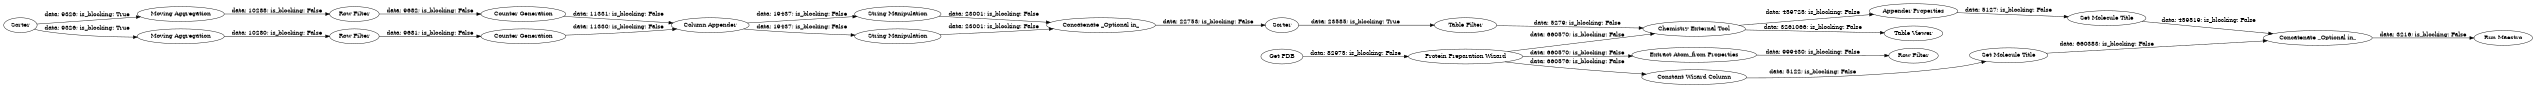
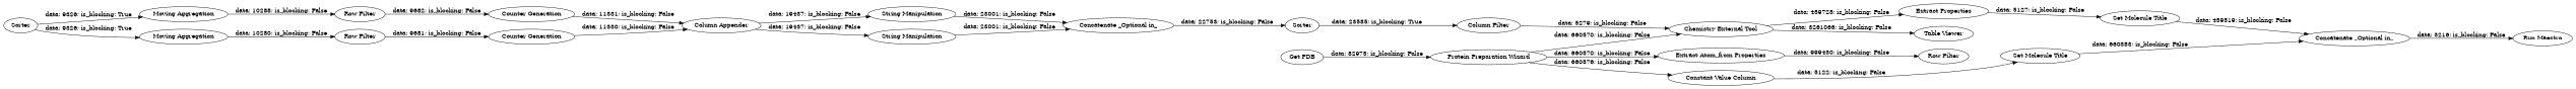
  digraph {
    rankdir=LR
    n1 [label=Sorter]
    n2 [label="Moving Aggregation"]
    n3 [label="Moving Aggregation"]
    n4 [label="Row Filter"]
    n5 [label="Row Filter"]
    n6 [label="Counter Generation"]
    n7 [label="Column Appender"]
    n8 [label="String Manipulation"]
    n9 [label="String Manipulation"]
-   n10 [label="Appender Properties"]
+   n10 [label="Extract Properties"]
    n11 [label="Set Molecule Title"]
    n12 [label="Concatenate _Optional in_"]
    n13 [label="Concatenate _Optional in_"]
    n14 [label=Sorter]
-   n15 [label="Table Filter"]
+   n15 [label="Column Filter"]
    n16 [label="Run Maestro"]
    n17 [label="Get PDB"]
    n18 [label="Protein Preparation Wizard"]
    n19 [label="Extract Atom_from Properties"]
    n20 [label="Chemistry External Tool"]
-   n21 [label="Constant Wizard Column"]
+   n21 [label="Constant Value Column"]
    n22 [label="Counter Generation"]
    n23 [label="Table Viewer"]
    n24 [label="Set Molecule Title"]
    n25 [label="Row Filter"]
    n1 -> n2 [label="data: 9326; is_blocking: True"]
    n1 -> n3 [label="data: 9326; is_blocking: True"]
    n2 -> n4 [label="data: 10288; is_blocking: False"]
    n3 -> n5 [label="data: 10280; is_blocking: False"]
    n4 -> n6 [label="data: 9682; is_blocking: False"]
    n5 -> n22 [label="data: 9681; is_blocking: False"]
    n6 -> n7 [label="data: 11331; is_blocking: False"]
    n7 -> n8 [label="data: 19437; is_blocking: False"]
    n7 -> n9 [label="data: 19437; is_blocking: False"]
    n8 -> n13 [label="data: 23001; is_blocking: False"]
    n9 -> n13 [label="data: 23001; is_blocking: False"]
    n10 -> n11 [label="data: 5127; is_blocking: False"]
    n11 -> n12 [label="data: 459519; is_blocking: False"]
    n12 -> n16 [label="data: 3216; is_blocking: False"]
    n13 -> n14 [label="data: 22753; is_blocking: False"]
    n14 -> n15 [label="data: 23585; is_blocking: True"]
    n15 -> n20 [label="data: 5279; is_blocking: False"]
    n17 -> n18 [label="data: 82975; is_blocking: False"]
    n18 -> n19 [label="data: 660570; is_blocking: False"]
    n18 -> n20 [label="data: 660570; is_blocking: False"]
    n18 -> n21 [label="data: 660576; is_blocking: False"]
    n19 -> n25 [label="data: 999430; is_blocking: False"]
    n20 -> n10 [label="data: 459725; is_blocking: False"]
    n20 -> n23 [label="data: 3261066; is_blocking: False"]
    n21 -> n24 [label="data: 5122; is_blocking: False"]
    n22 -> n7 [label="data: 11330; is_blocking: False"]
    n24 -> n12 [label="data: 660383; is_blocking: False"]
  }
